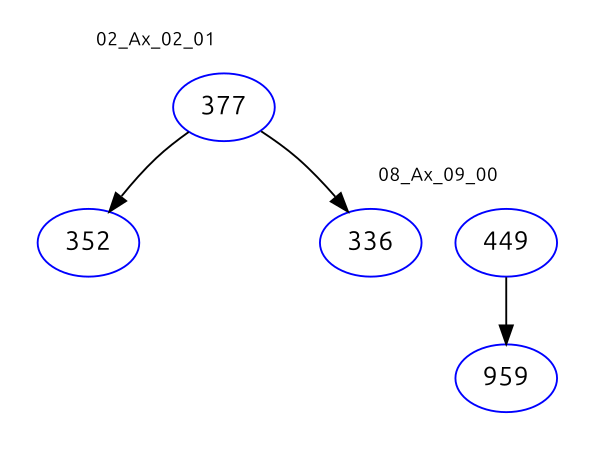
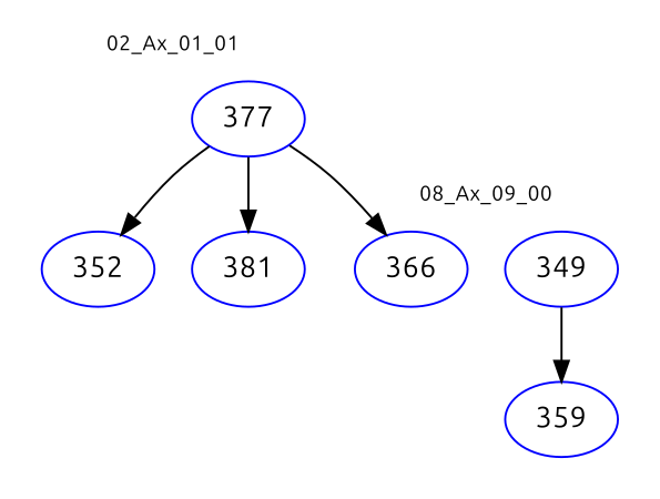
  digraph {
    fontname=Ubuntu
    node [color=blue fontname=Ubuntu]
    edge [color=black fontname=Ubuntu]
    n1 [label=377]
    n2 [label=352]
-   n4 [label=449]
-   n5 [label=336]
-   n6 [label=959]
+   n3 [label=381]
+   n4 [label=349]
+   n5 [label=366]
+   n6 [label=359]
    subgraph cluster_1 {
      color=white
      fontsize=10
-     label="02_Ax_02_01"
+     label="02_Ax_01_01"
      n1
      n2
+     n3
    }
    subgraph cluster_2 {
      color=white
      fontsize=10
      label="08_Ax_09_00"
      n4
      n5
      n6
    }
    n1 -> n2
+   n1 -> n3
    n1 -> n5
    n4 -> n6
  }
